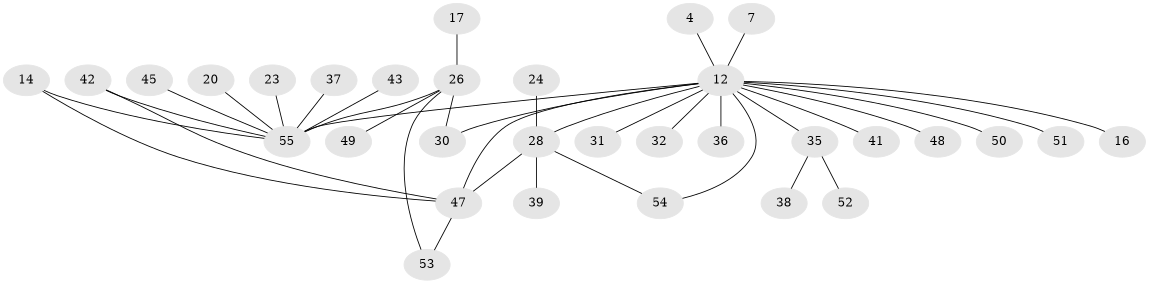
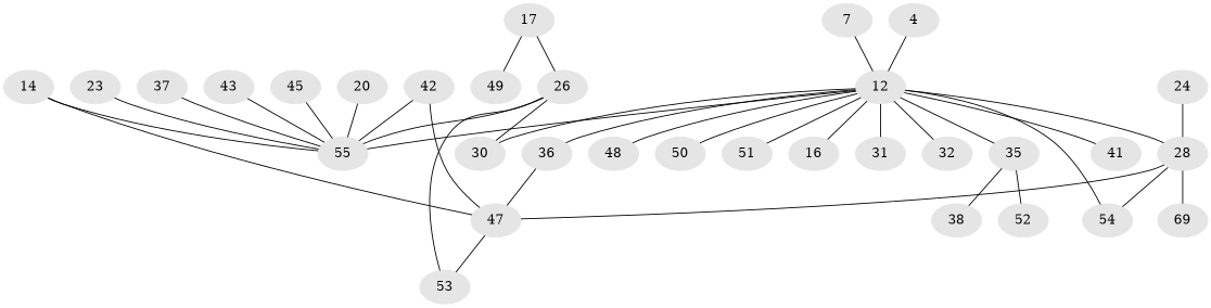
  graph {
    node [color=gray90 style=filled]
    12 [super="+3+5"]
    16
    28 [super="+18"]
    30 [super="+22"]
    31
    32
    35 [super="+6+33+19"]
    36 [super="+29"]
    41
    47 [super="+25"]
    48
    50
    51
    54 [super="+40"]
    55 [super="+34+8"]
    4
    7
-   39
+   39 [label=69]
    38
    52
    53 [super="+46"]
    14
    17 [super="+11"]
    26 [super="+10+13"]
    49
    20
    23
    24
    37 [super="+27"]
    42
    43 [super="+21"]
    45
    12 -- 16
    12 -- 28 [weight=2]
    12 -- 30
    12 -- 31
    12 -- 32
    12 -- 35 [weight=3]
    12 -- 36
    12 -- 41
-   12 -- 47 [weight=2]
+   36 -- 47 [weight=2]
    12 -- 48
    12 -- 50
    12 -- 51
    12 -- 54
    12 -- 55 [weight=2]
    28 -- 47
    28 -- 54
    28 -- 39
    35 -- 38
    35 -- 52
    47 -- 53
    4 -- 12
    7 -- 12
    14 -- 47
    14 -- 55
    17 -- 26
    26 -- 30
    26 -- 55 [weight=2]
    26 -- 53
-   26 -- 49
+   17 -- 49
    20 -- 55
    23 -- 55
    24 -- 28
    37 -- 55
    42 -- 47
    42 -- 55
    43 -- 55
    45 -- 55
  }
